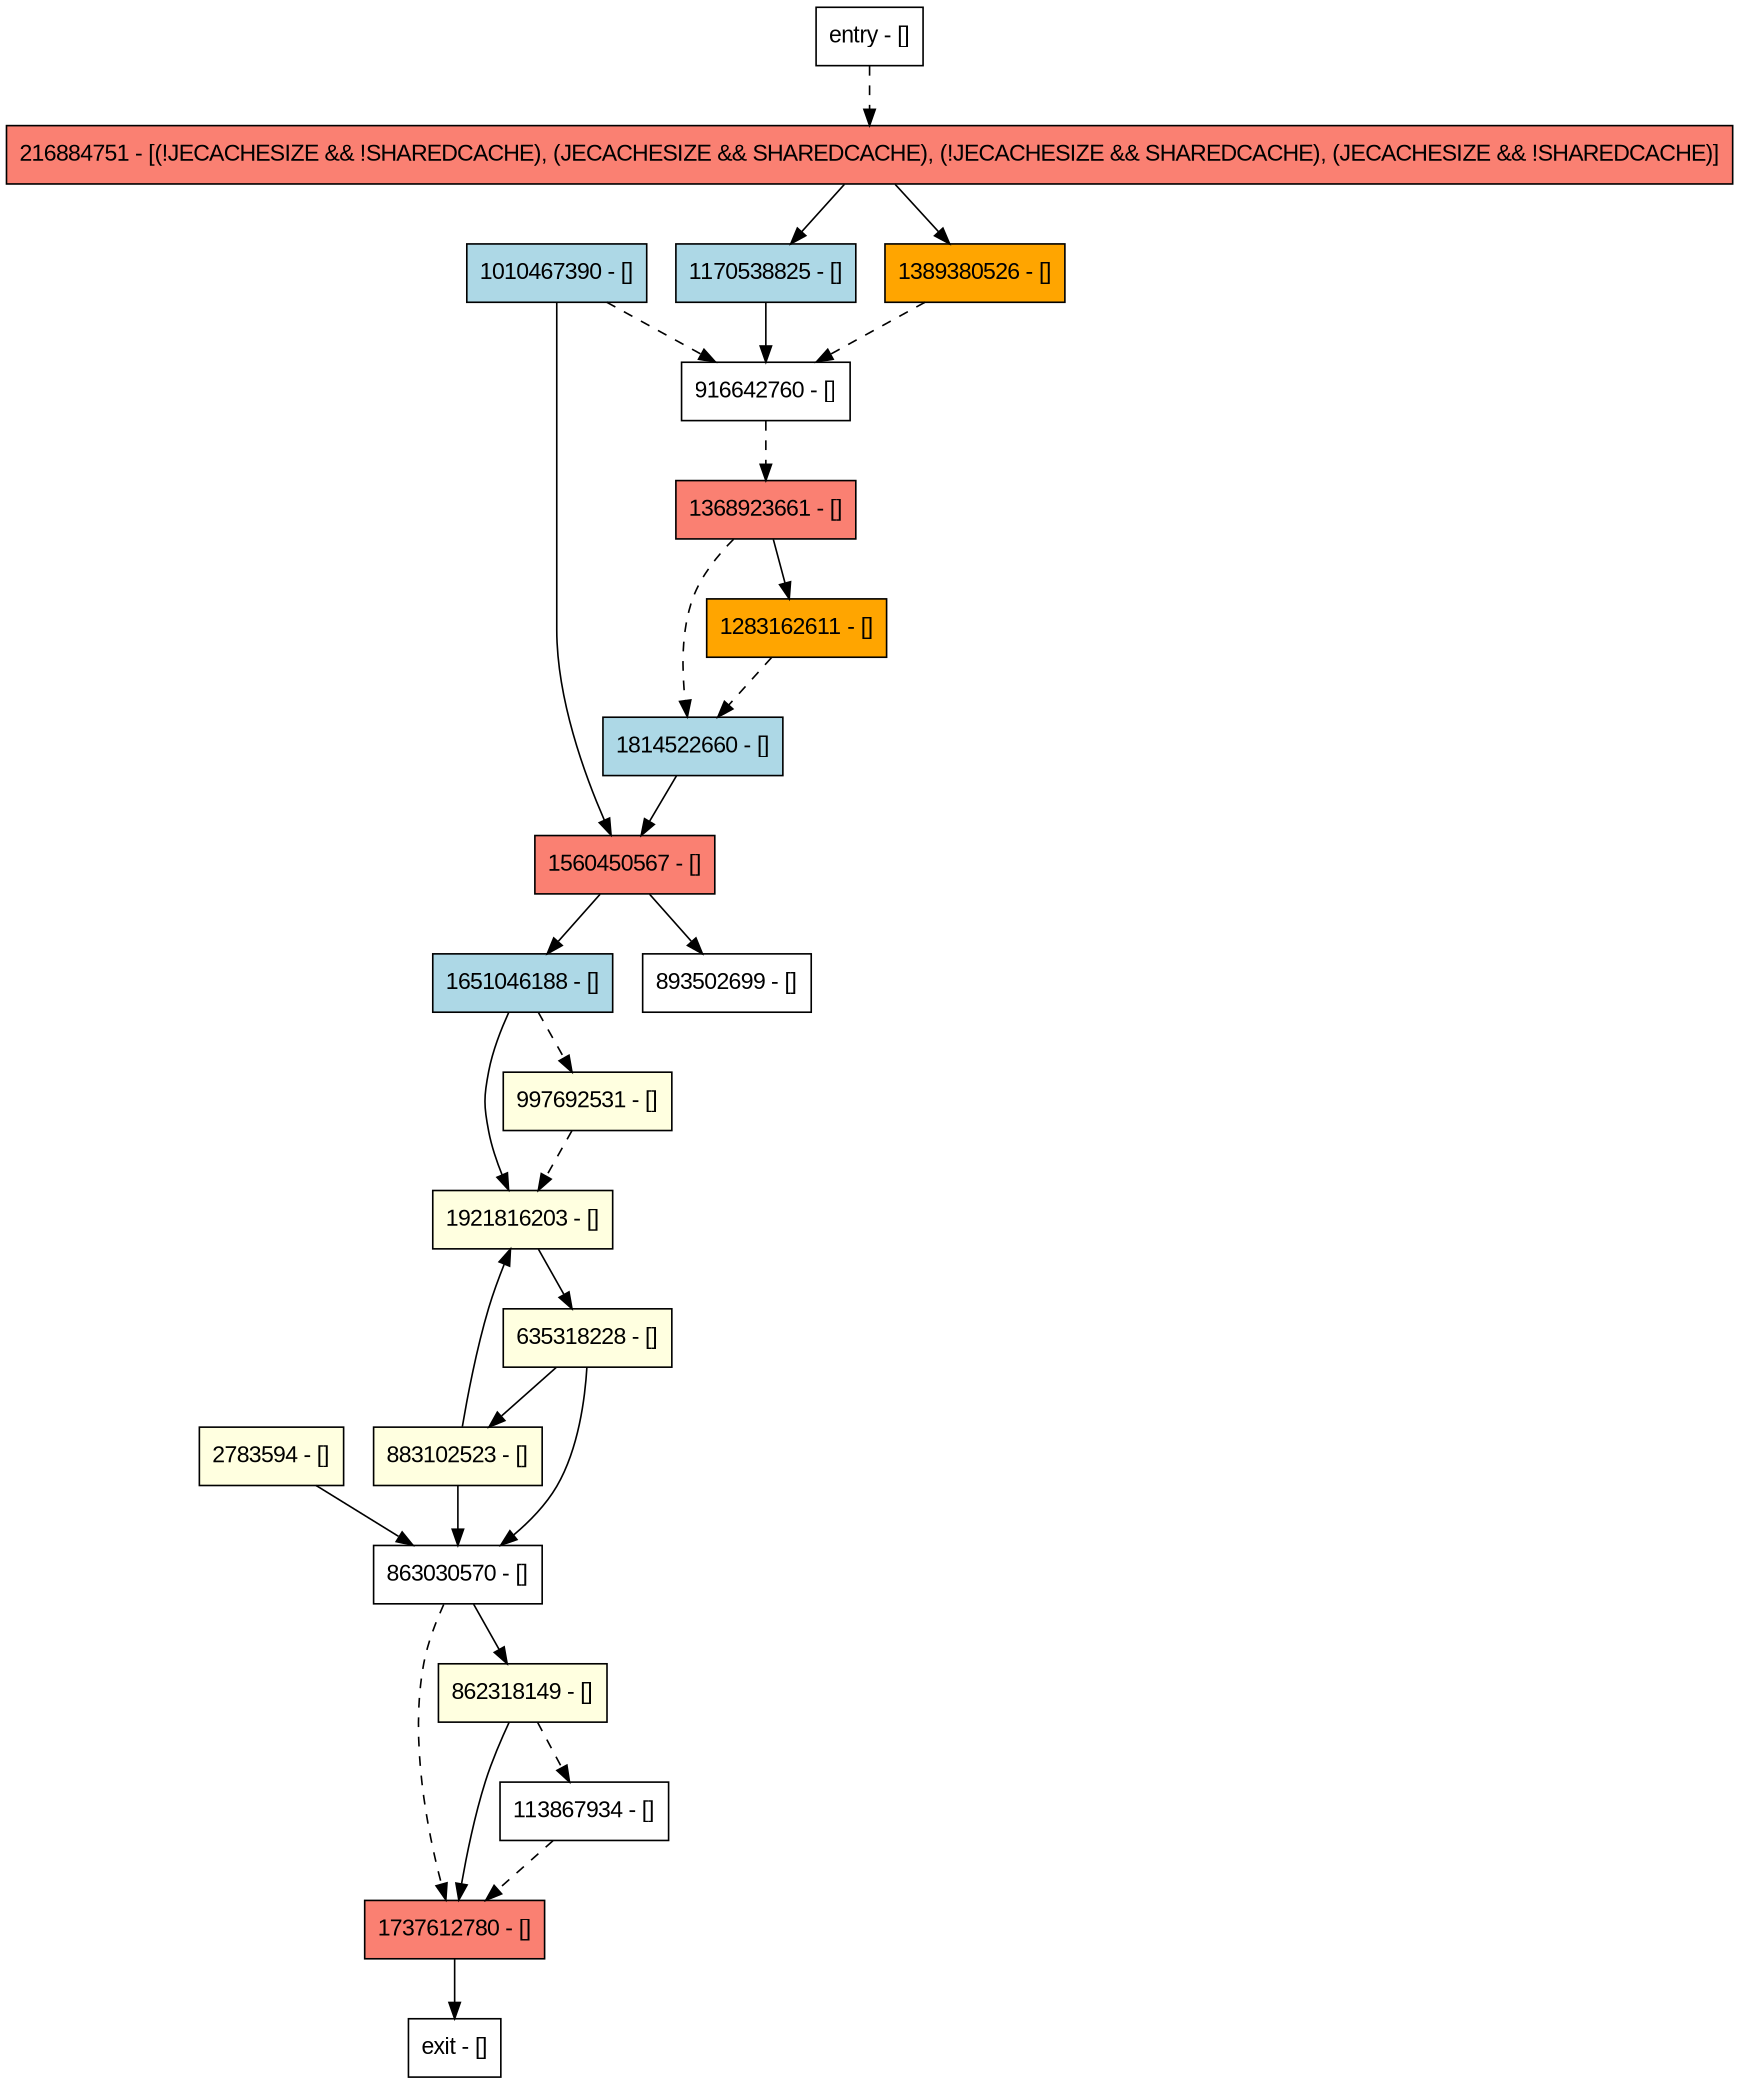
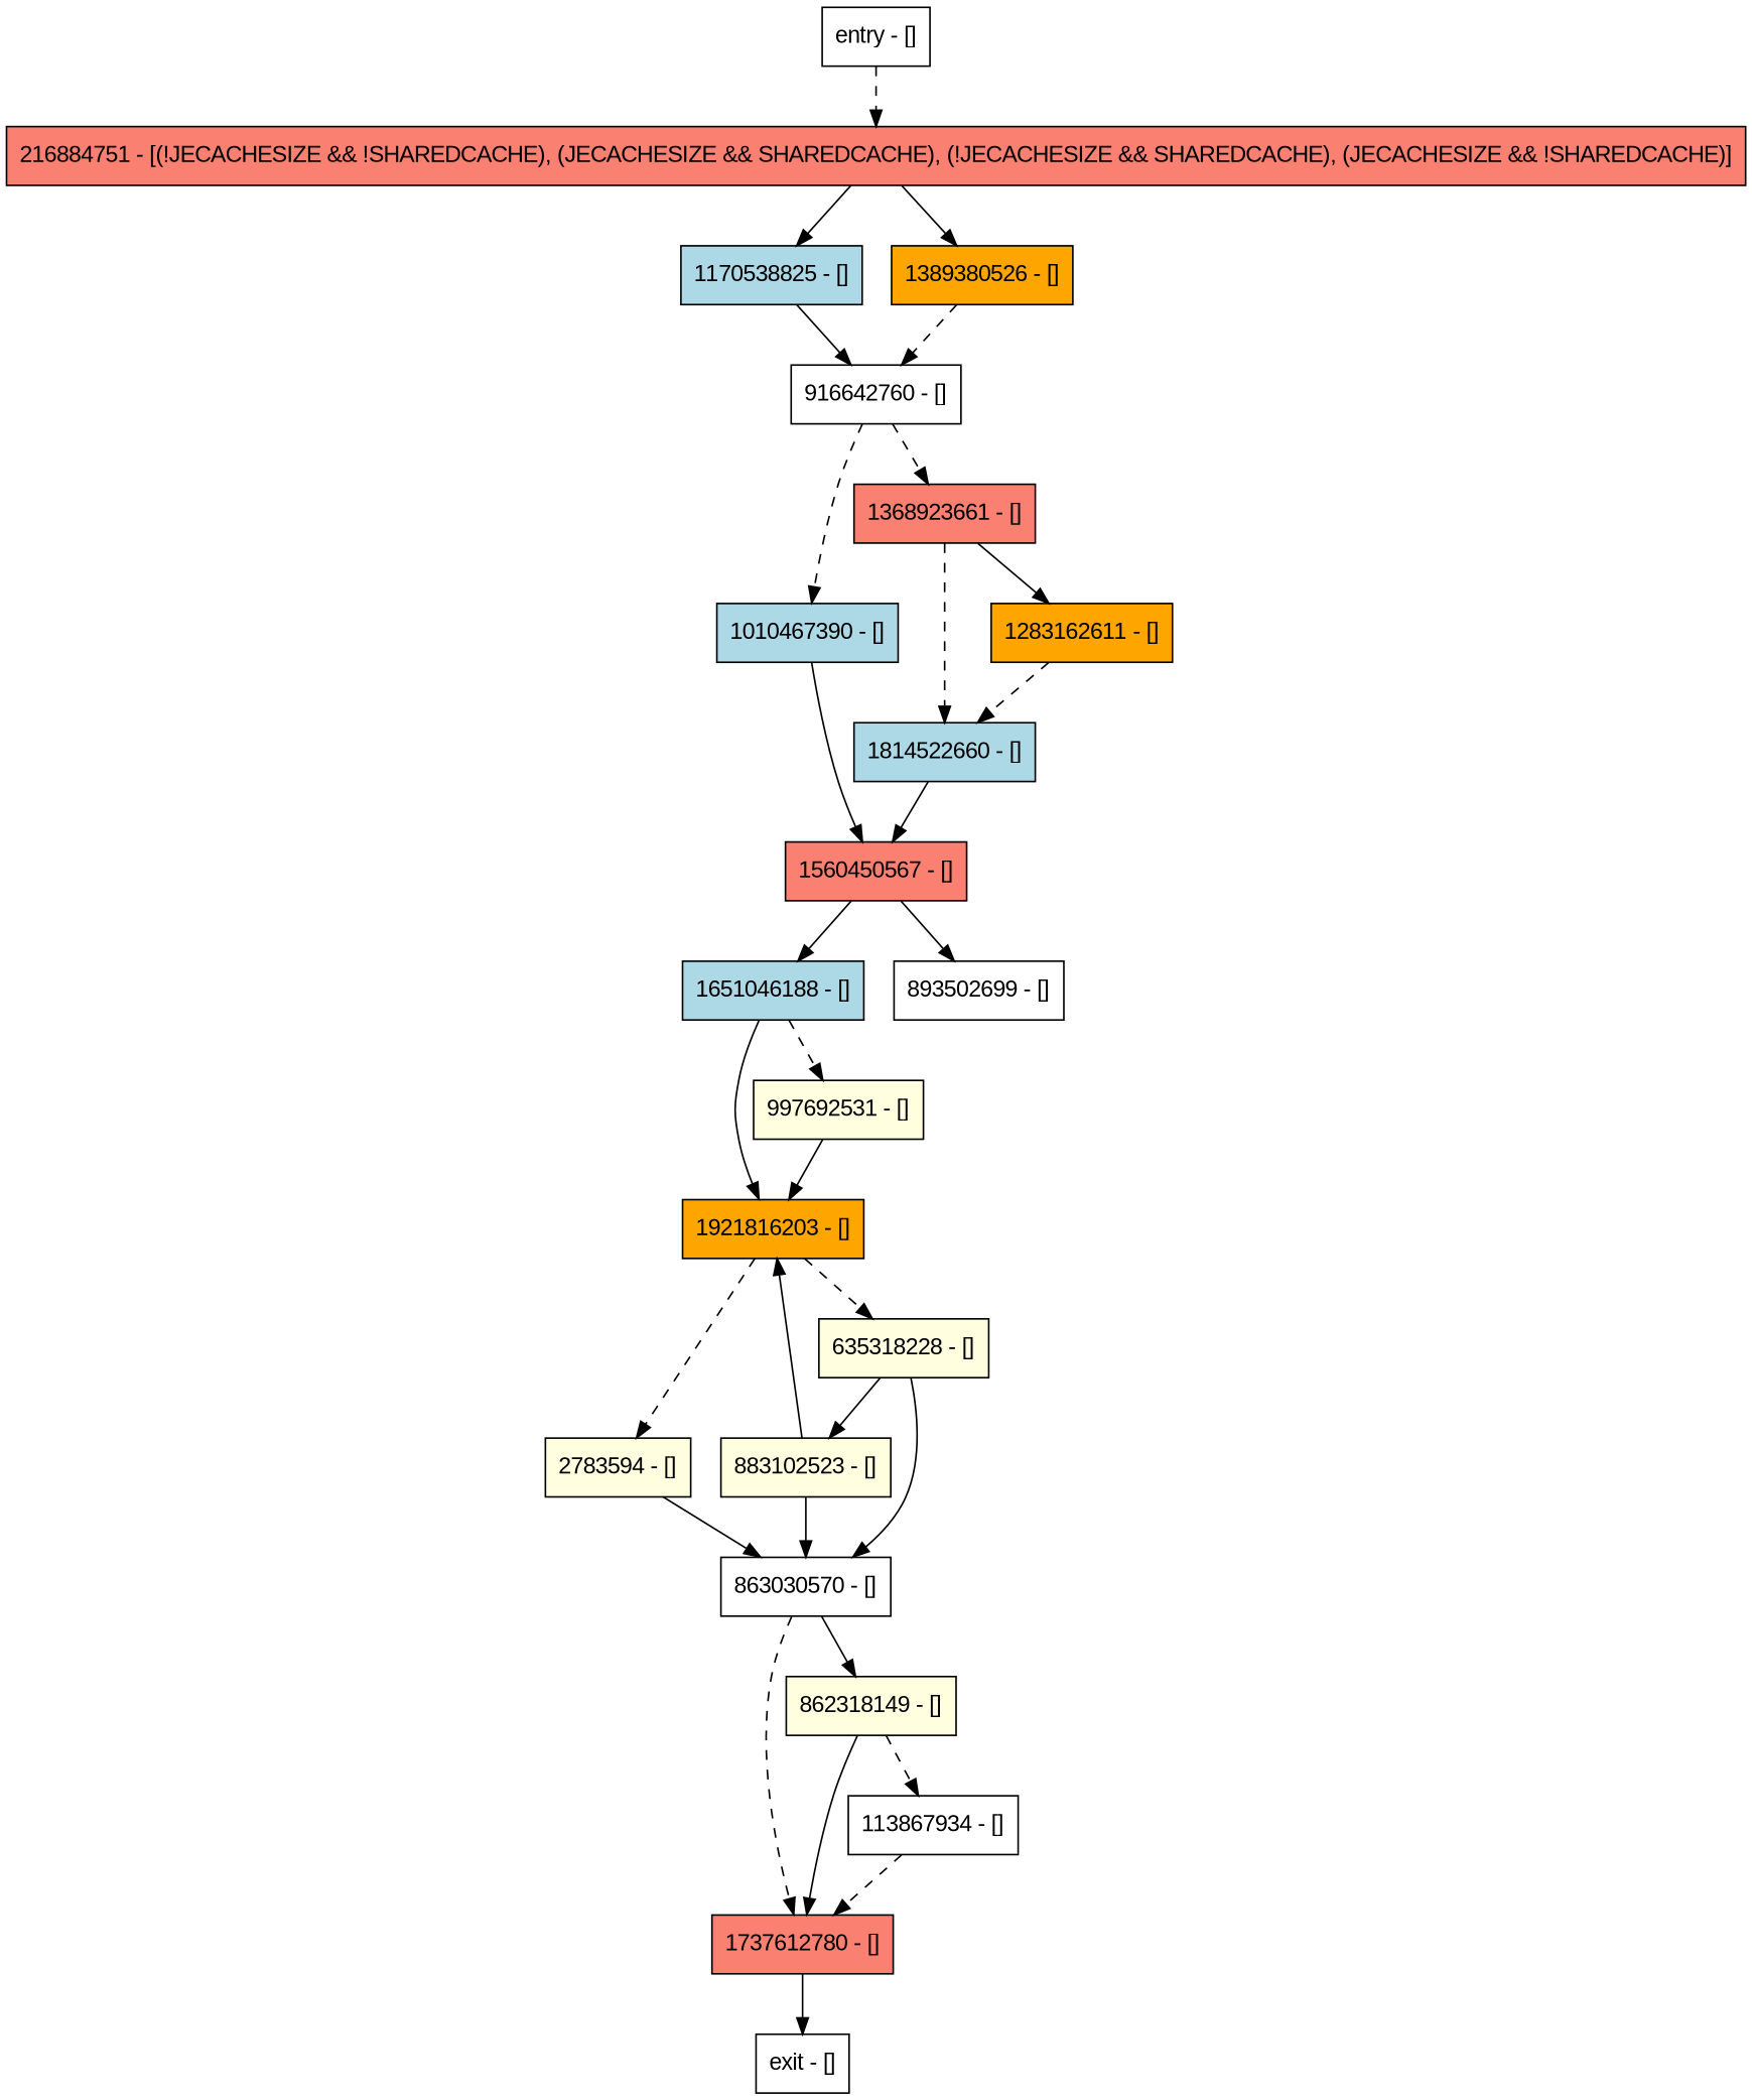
  digraph {
    fontname="Liberation Sans"
    node [fillcolor=white fontname="Liberation Sans" shape=record style=filled]
    edge [fontname="Liberation Sans" style=solid]
    n1 [fillcolor=salmon label="1560450567 - []"]
    n2 [fillcolor=lightblue label="1651046188 - []"]
    n3 [label="893502699 - []"]
-   n4 [fillcolor=lightyellow label="1921816203 - []"]
+   n4 [fillcolor=orange label="1921816203 - []"]
    n5 [fillcolor=lightyellow label="997692531 - []"]
    n6 [fillcolor=lightblue label="1010467390 - []"]
    n7 [fillcolor=salmon label="1737612780 - []"]
    n8 [label="exit - []"]
    n9 [label="113867934 - []"]
    n10 [fillcolor=lightyellow label="883102523 - []"]
    n11 [label="863030570 - []"]
    n12 [fillcolor=lightyellow label="862318149 - []"]
    n13 [fillcolor=lightblue label="1814522660 - []"]
    n14 [fillcolor=lightyellow label="2783594 - []"]
    n15 [fillcolor=lightyellow label="635318228 - []"]
    n16 [label="entry - []"]
    n17 [fillcolor=salmon label="216884751 - [(!JECACHESIZE && !SHAREDCACHE), (JECACHESIZE && SHAREDCACHE), (!JECACHESIZE && SHAREDCACHE), (JECACHESIZE && !SHAREDCACHE)]"]
    n18 [fillcolor=lightblue label="1170538825 - []"]
    n19 [fillcolor=orange label="1389380526 - []"]
    n20 [fillcolor=salmon label="1368923661 - []"]
    n21 [fillcolor=orange label="1283162611 - []"]
    n22 [label="916642760 - []"]
    n1 -> n2
    n1 -> n3
    n2 -> n4
    n2 -> n5 [style=dashed]
-   n4 -> n15
-   n5 -> n4 [style=dashed]
+   n4 -> n14 [style=dashed]
+   n4 -> n15 [style=dashed]
+   n5 -> n4
    n6 -> n1
    n7 -> n8
    n9 -> n7 [style=dashed]
    n10 -> n4
    n10 -> n11
    n11 -> n7 [style=dashed]
    n11 -> n12
    n12 -> n7
    n12 -> n9 [style=dashed]
    n13 -> n1
    n14 -> n11
    n15 -> n10
    n15 -> n11
    n16 -> n17 [style=dashed]
    n17 -> n18
    n17 -> n19
    n18 -> n22
    n19 -> n22 [style=dashed]
    n20 -> n13 [style=dashed]
    n20 -> n21
    n21 -> n13 [style=dashed]
-   n6 -> n22 [style=dashed]
+   n22 -> n6 [style=dashed]
    n22 -> n20 [style=dashed]
  }
